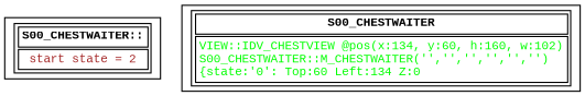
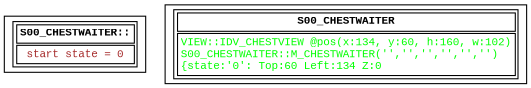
  digraph {
    fontname="Courier New"
    node [fontname="Courier New" fontsize=10 shape=record]
-   n1 [label=< <table border="1"><tr><td><b>S00_CHESTWAITER::<br align="left"/></b></td></tr> <tr><td><font point-size="10" color ="brown">start state = 2<br align="left"/></font></td></tr></table>>]
+   n1 [label=< <table border="1"><tr><td><b>S00_CHESTWAITER::<br align="left"/></b></td></tr> <tr><td><font point-size="10" color ="brown">start state = 0<br align="left"/></font></td></tr></table>>]
    n2 [label=< <table border="1"><tr><td><b>S00_CHESTWAITER<br align="left"/></b></td></tr> <tr><td><font point-size="10" color ="green">VIEW::IDV_CHESTVIEW @pos(x:134, y:60, h:160, w:102)<br align="left"/>S00_CHESTWAITER::M_CHESTWAITER(&apos;&apos;,&apos;&apos;,&apos;&apos;,&apos;&apos;,&apos;&apos;,&apos;&apos;)<br align="left"/>			&#123;state:&apos;0&apos;: Top:60 Left:134 Z:0<br align="left"/></font></td></tr></table>>]
  }
